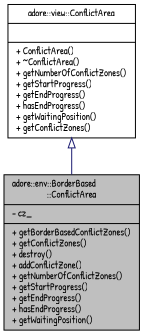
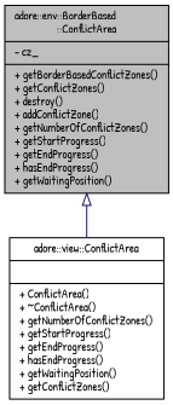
  digraph {
    fontname="Patrick Hand"
    node [color=black fontname="Patrick Hand" fontsize=10 shape=record style=filled]
    n1 [fillcolor=grey75 fontcolor=black height=0.2 label="{adore::env::BorderBased\l::ConflictArea\n|- cz_\l|+ getBorderBasedConflictZones()\l+ getConflictZones()\l+ destroy()\l+ addConflictZone()\l+ getNumberOfConflictZones()\l+ getStartProgress()\l+ getEndProgress()\l+ hasEndProgress()\l+ getWaitingPosition()\l}" width=0.4]
    n2 [fillcolor=white height=0.2 label="{adore::view::ConflictArea\n||+ ConflictArea()\l+ ~ConflictArea()\l+ getNumberOfConflictZones()\l+ getStartProgress()\l+ getEndProgress()\l+ hasEndProgress()\l+ getWaitingPosition()\l+ getConflictZones()\l}" width=0.4]
-   n2 -> n1 [arrowtail=onormal color=midnightblue dir=back fontname="Patrick Hand" fontsize=10 labelfontname=Helvetica labelfontsize=10 style=solid]
+   n1 -> n2 [arrowtail=onormal color=midnightblue dir=back fontname="Patrick Hand" fontsize=10 labelfontname=Helvetica labelfontsize=10 style=solid]
  }
